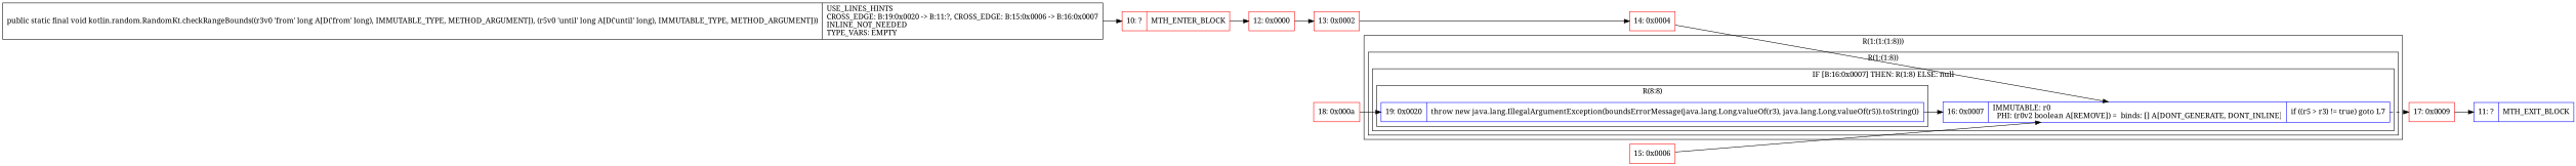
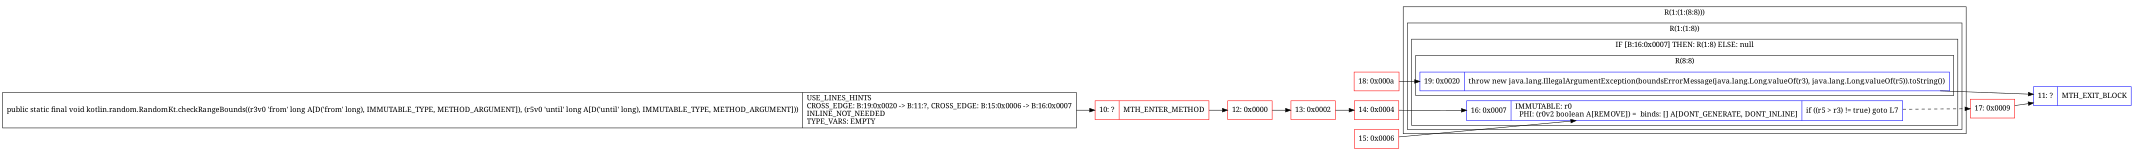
  digraph {
    fontname="Noto Serif"
    rankdir=LR
    node [color=red fontname="Noto Serif" shape=record]
    edge [fontname="Noto Serif"]
    n1 [color=blue label="{19\:\ 0x0020|throw new java.lang.IllegalArgumentException(boundsErrorMessage(java.lang.Long.valueOf(r3), java.lang.Long.valueOf(r5)).toString())\l}"]
    n2 [color=blue label="{16\:\ 0x0007|IMMUTABLE: r0 \l  PHI: (r0v2 boolean A[REMOVE]) =  binds: [] A[DONT_GENERATE, DONT_INLINE]\l|if ((r5 \> r3) != true) goto L7\l}"]
    n3 [color=blue label="{11\:\ ?|MTH_EXIT_BLOCK\l}"]
    n4 [label="{17\:\ 0x0009}"]
    n5 [label="{18\:\ 0x000a}"]
-   n6 [label="{10\:\ ?|MTH_ENTER_BLOCK\l}"]
+   n6 [label="{10\:\ ?|MTH_ENTER_METHOD\l}"]
    n7 [label="{12\:\ 0x0000}"]
    n8 [label="{13\:\ 0x0002}"]
    n9 [label="{14\:\ 0x0004}"]
    n10 [label="{15\:\ 0x0006}"]
    n11 [label="{public static final void kotlin.random.RandomKt.checkRangeBounds((r3v0 'from' long A[D('from' long), IMMUTABLE_TYPE, METHOD_ARGUMENT]), (r5v0 'until' long A[D('until' long), IMMUTABLE_TYPE, METHOD_ARGUMENT]))  | USE_LINES_HINTS\lCROSS_EDGE: B:19:0x0020 \-\> B:11:?, CROSS_EDGE: B:15:0x0006 \-\> B:16:0x0007\lINLINE_NOT_NEEDED\lTYPE_VARS: EMPTY\l}" color=""]
    subgraph cluster_1 {
-     label="R(1:(1:(1:8)))"
+     label="R(1:(1:(8:8)))"
      subgraph cluster_2 {
        label="R(1:(1:8))"
        subgraph cluster_3 {
          label="IF [B:16:0x0007] THEN: R(1:8) ELSE: null"
          n2
          subgraph cluster_4 {
            label="R(8:8)"
            n1
          }
        }
      }
    }
-   n1 -> n2
+   n1 -> n3
    n2 -> n4 [style=dashed]
    n4 -> n3
    n5 -> n1
    n6 -> n7
    n7 -> n8
    n8 -> n9
    n9 -> n2
    n10 -> n2
    n11 -> n6
  }
